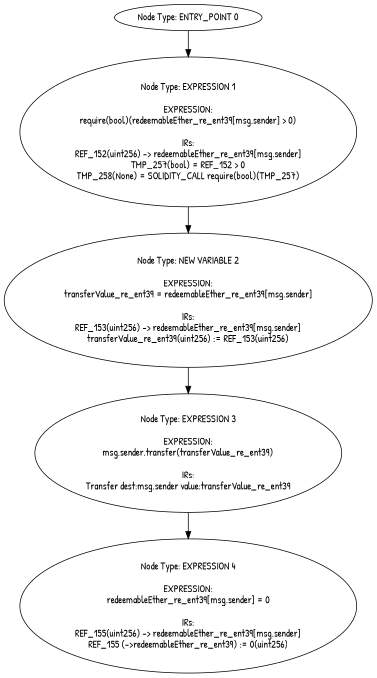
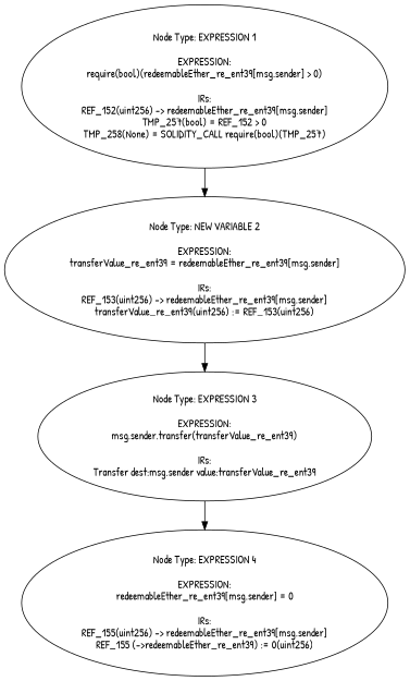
  digraph {
    fontname="Patrick Hand"
    node [fontname="Patrick Hand"]
    edge [fontname="Patrick Hand"]
-   n1 [label="Node Type: ENTRY_POINT 0\n"]
    n2 [label="Node Type: EXPRESSION 1\n\nEXPRESSION:\nrequire(bool)(redeemableEther_re_ent39[msg.sender] > 0)\n\nIRs:\nREF_152(uint256) -> redeemableEther_re_ent39[msg.sender]\nTMP_257(bool) = REF_152 > 0\nTMP_258(None) = SOLIDITY_CALL require(bool)(TMP_257)"]
    n3 [label="Node Type: NEW VARIABLE 2\n\nEXPRESSION:\ntransferValue_re_ent39 = redeemableEther_re_ent39[msg.sender]\n\nIRs:\nREF_153(uint256) -> redeemableEther_re_ent39[msg.sender]\ntransferValue_re_ent39(uint256) := REF_153(uint256)"]
    n4 [label="Node Type: EXPRESSION 3\n\nEXPRESSION:\nmsg.sender.transfer(transferValue_re_ent39)\n\nIRs:\nTransfer dest:msg.sender value:transferValue_re_ent39"]
    n5 [label="Node Type: EXPRESSION 4\n\nEXPRESSION:\nredeemableEther_re_ent39[msg.sender] = 0\n\nIRs:\nREF_155(uint256) -> redeemableEther_re_ent39[msg.sender]\nREF_155 (->redeemableEther_re_ent39) := 0(uint256)"]
-   n1 -> n2
    n2 -> n3
    n3 -> n4
    n4 -> n5
  }
